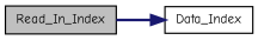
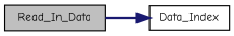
  digraph {
    rankdir=LR
    fontname="Comic Neue"
    node [color=black fontname="Comic Neue" fontsize=10 shape=record style=filled]
-   n1 [fillcolor=grey75 fontcolor=black height=0.2 label=Read_In_Index width=0.4]
+   n1 [fillcolor=grey75 fontcolor=black height=0.2 label=Read_In_Data width=0.4]
    n2 [fillcolor=white height=0.2 label=Data_Index width=0.4]
    n1 -> n2 [color=midnightblue fontname="Comic Neue" fontsize=10 labelfontname=Helvetica labelfontsize=10 style=bold]
  }
